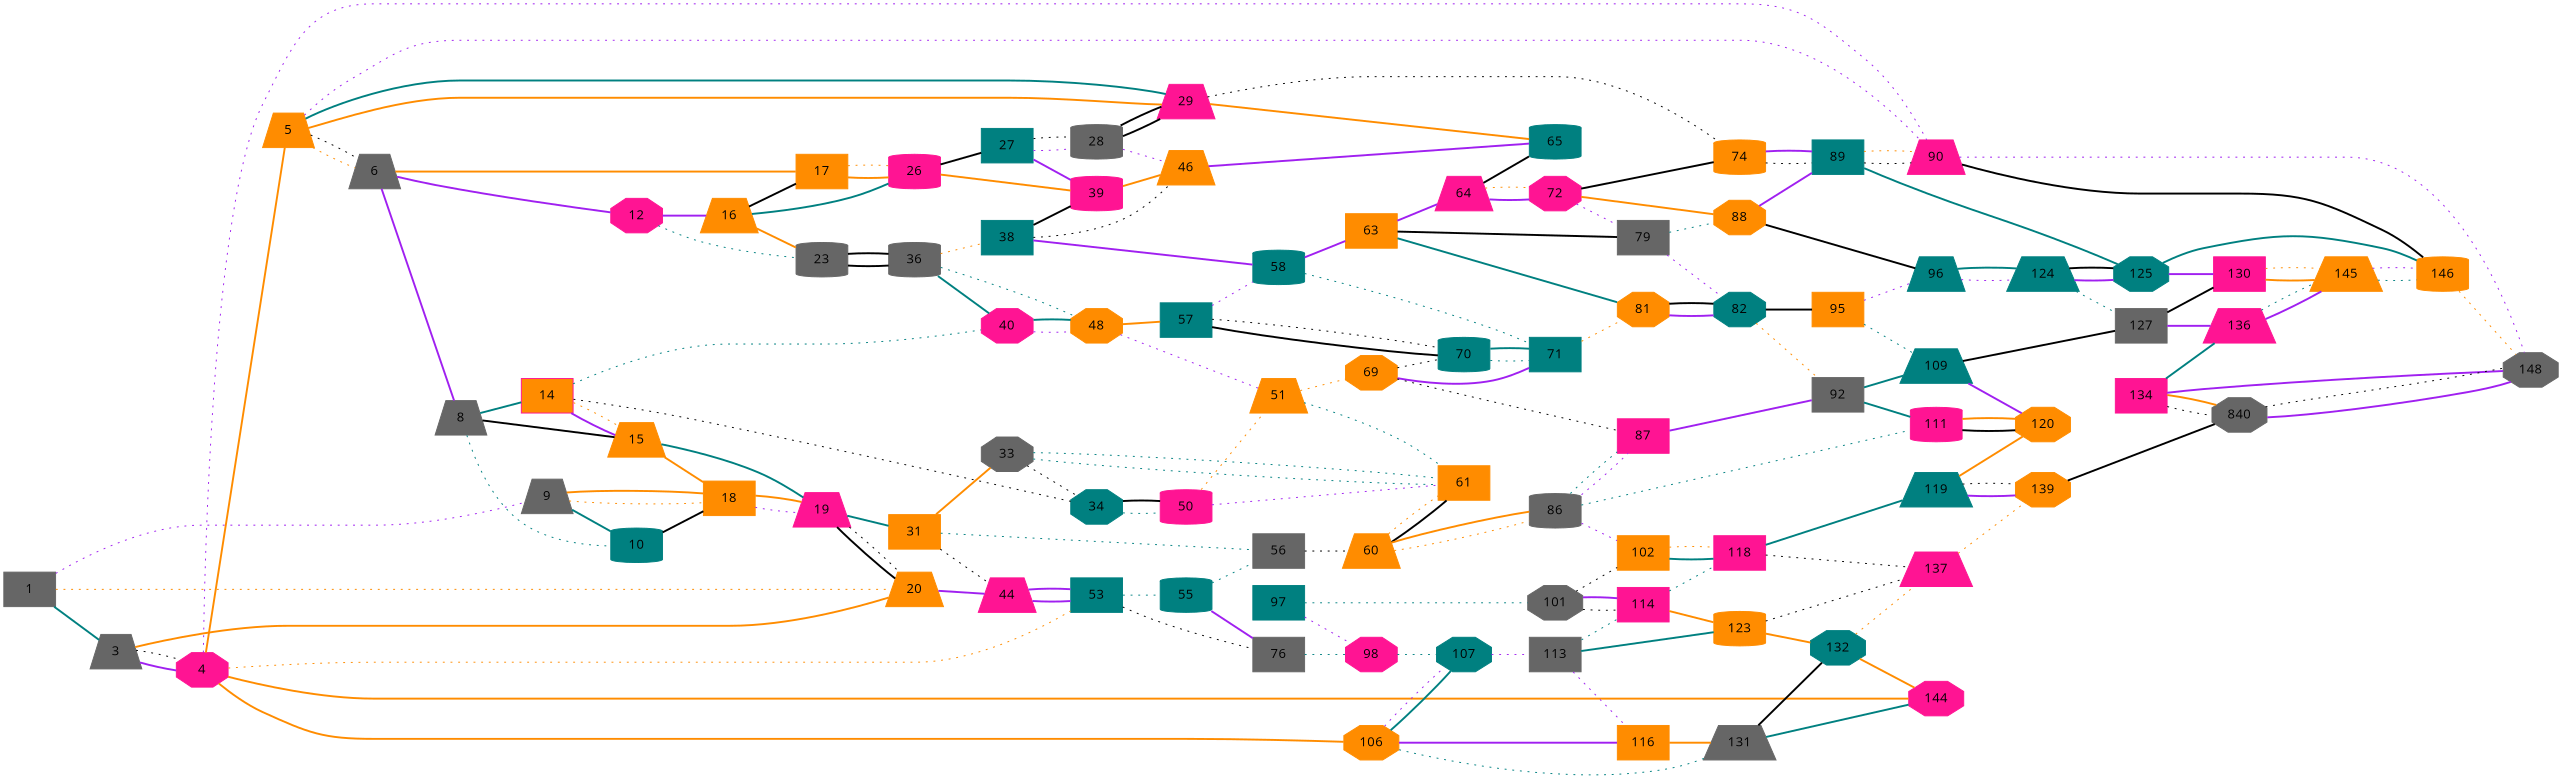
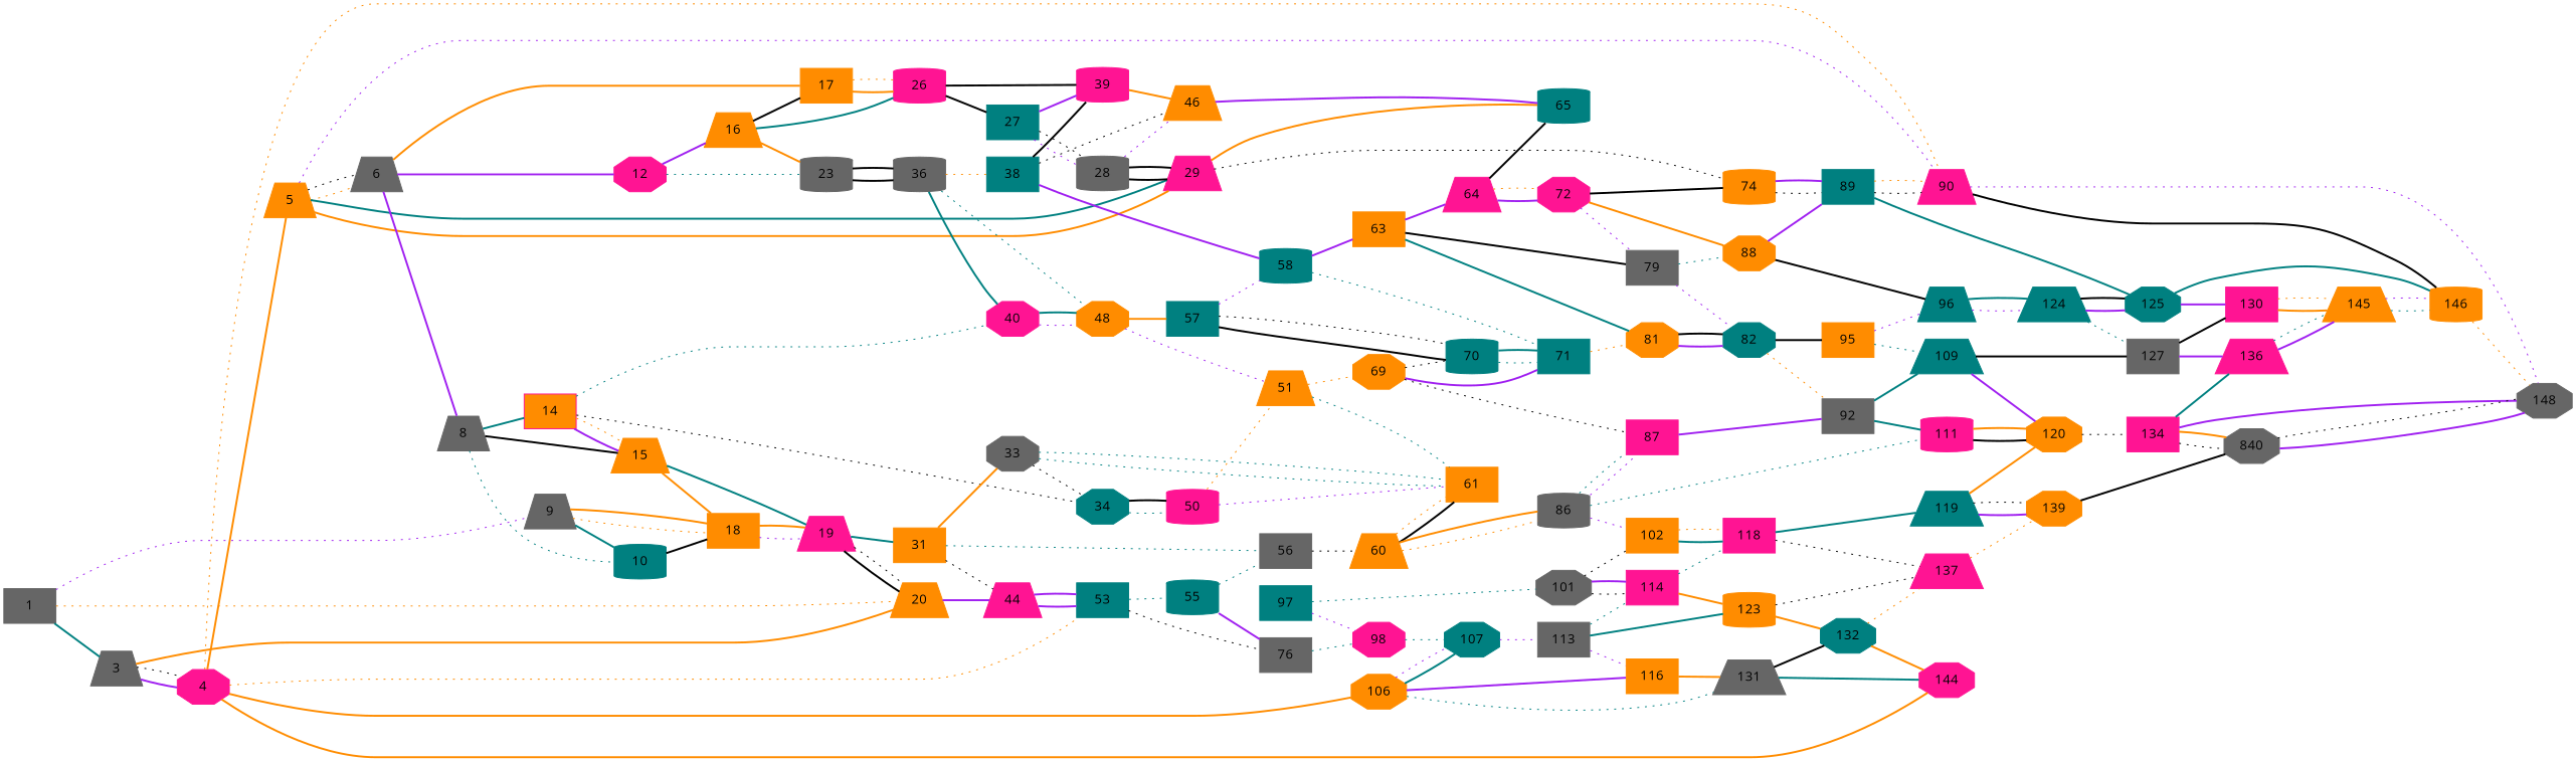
  graph {
    fontname="Open Sans"
    rankdir=LR
    node [color=darkorange fontname="Open Sans" shape=box style=filled]
    edge [color=purple fontname="Open Sans" style=bold]
    1 [color=gray40 super="+2"]
    3 [color=gray40 shape=trapezium]
    9 [color=gray40 shape=trapezium]
    20 [shape=trapezium super="+43"]
    4 [color=deeppink shape=octagon super="+105"]
    10 [color=teal shape=cylinder]
    18 [super="+21"]
    44 [color=deeppink shape=trapezium]
    5 [shape=trapezium]
    53 [color=teal super="+54"]
    90 [color=deeppink shape=trapezium super="+91"]
    106 [shape=octagon super="+115"]
    144 [color=deeppink shape=octagon super="+150"]
    6 [color=gray40 shape=trapezium super="+7"]
    29 [color=deeppink shape=trapezium super="+67"]
    55 [color=teal shape=cylinder super="+75"]
    76 [color=gray40 super="+77"]
    146 [shape=cylinder super="+147"]
    148 [color=gray40 shape=octagon super="+149"]
    107 [color=teal shape=octagon super="+112"]
    116
    131 [color=gray40 shape=trapezium super="+142"]
    8 [color=gray40 shape=trapezium super="+11"]
    12 [color=deeppink shape=octagon super="+13"]
    17
    65 [color=teal shape=cylinder]
    74 [shape=cylinder]
    15 [shape=trapezium super="+22"]
    14 [color=deeppink fillcolor=darkorange super="+35"]
    16 [shape=trapezium super="+24"]
    23 [color=gray40 shape=cylinder]
    26 [color=deeppink shape=cylinder super="+30"]
    19 [color=deeppink shape=trapezium super="+25"]
    34 [color=teal shape=octagon]
    40 [color=deeppink shape=octagon]
    36 [color=gray40 shape=cylinder super="+37"]
    50 [color=deeppink shape=cylinder]
    48 [shape=octagon super="+49"]
    31 [super="+32"]
    27 [color=teal super="+42"]
    39 [color=deeppink shape=cylinder super="+41"]
    33 [color=gray40 shape=octagon]
    56 [color=gray40 super="+59"]
    38 [color=teal super="+52"]
    28 [color=gray40 shape=cylinder super="+45"]
    46 [shape=trapezium super="+47"]
    89 [color=teal super="+94"]
    61 [super="+66"]
    60 [shape=trapezium]
    51 [shape=trapezium super="+68"]
    58 [color=teal shape=cylinder super="+62"]
    57 [color=teal]
    63 [super="+78"]
    71 [color=teal super="+80"]
    69 [shape=octagon super="+85"]
    70 [color=teal shape=cylinder]
    87 [color=deeppink]
    98 [color=deeppink shape=octagon super="+99"]
    86 [color=gray40 shape=cylinder super="+103"]
    64 [color=deeppink shape=trapezium]
    79 [color=gray40 super="+84"]
    81 [shape=octagon]
    102
    111 [color=deeppink shape=cylinder]
    72 [color=deeppink shape=octagon super="+73"]
    88 [shape=octagon super="+93"]
    82 [color=teal shape=octagon super="+83"]
    92 [color=gray40 super="+108"]
    96 [color=teal shape=trapezium]
    125 [color=teal shape=octagon super="+126"]
    95
    109 [color=teal shape=trapezium super="+110"]
    118 [color=deeppink super="+122"]
    120 [shape=octagon super="+128"]
    124 [color=teal shape=trapezium]
    130 [color=deeppink]
    127 [color=gray40 super="+129"]
    97 [color=teal super="+100"]
    101 [color=gray40 shape=octagon]
    114 [color=deeppink super="+121"]
    113 [color=gray40 super="+117"]
    123 [shape=cylinder super="+133"]
    119 [color=teal shape=trapezium]
    137 [color=deeppink shape=trapezium super="+138"]
    132 [color=teal shape=octagon super="+143"]
    134 [color=deeppink super="+135"]
    136 [color=deeppink shape=trapezium]
    139 [shape=octagon super="+141"]
    n89 [color=gray40 label=840 shape=octagon]
    145 [shape=trapezium]
    1 -- 3 [color=teal]
    1 -- 9 [style=dotted]
    1 -- 20 [color=darkorange style=dotted]
    3 -- 20 [color=darkorange]
    3 -- 4
    3 -- 4 [color=black style=dotted]
    9 -- 10 [color=teal]
    9 -- 18 [color=darkorange style=dotted]
    9 -- 18 [color=darkorange]
    20 -- 44
    4 -- 5 [color=darkorange]
    4 -- 53 [color=darkorange style=dotted]
-   4 -- 90 [style=dotted]
+   4 -- 90 [color=darkorange style=dotted]
    4 -- 106 [color=darkorange]
    4 -- 144 [color=darkorange]
    10 -- 18 [color=black]
    18 -- 19 [style=dotted]
    18 -- 19 [color=darkorange]
    44 -- 53
    44 -- 53
    5 -- 90 [style=dotted]
    5 -- 6 [color=darkorange style=dotted]
    5 -- 6 [color=black style=dotted]
    5 -- 29 [color=darkorange]
    5 -- 29 [color=teal]
    53 -- 55 [color=teal style=dotted]
    53 -- 76 [color=black style=dotted]
    90 -- 146 [color=black]
    90 -- 148 [style=dotted]
    106 -- 107 [color=teal]
    106 -- 107 [style=dotted]
    106 -- 116
    106 -- 131 [color=teal style=dotted]
    6 -- 8
    6 -- 12
    6 -- 17 [color=darkorange]
    29 -- 65 [color=darkorange]
    29 -- 74 [color=black style=dotted]
    55 -- 76
    55 -- 56 [color=teal style=dotted weight=2]
    76 -- 98 [color=teal style=dotted]
    146 -- 148 [color=darkorange style=dotted]
    107 -- 113 [style=dotted]
    116 -- 131 [color=darkorange]
    131 -- 144 [color=teal]
    131 -- 132 [color=black]
    8 -- 10 [color=teal style=dotted]
    8 -- 15 [color=black]
    8 -- 14 [color=teal]
    12 -- 16
    12 -- 23 [color=teal style=dotted]
    17 -- 26 [color=darkorange]
    17 -- 26 [color=darkorange style=dotted]
    74 -- 89 [color=black style=dotted]
    74 -- 89
    15 -- 18 [color=darkorange]
    15 -- 19 [color=teal]
    14 -- 15
    14 -- 15 [color=darkorange style=dotted]
    14 -- 34 [color=black style=dotted]
    14 -- 40 [color=teal style=dotted]
    16 -- 17 [color=black]
    16 -- 23 [color=darkorange]
    16 -- 26 [color=teal]
    23 -- 36 [color=black]
    23 -- 36 [color=black]
    26 -- 27 [color=black]
-   26 -- 39 [color=darkorange]
+   26 -- 39 [color=black]
    19 -- 20 [color=black]
    19 -- 20 [color=black style=dotted]
    19 -- 31 [color=teal]
    34 -- 50 [color=teal style=dotted]
    34 -- 50 [color=black]
    40 -- 48 [style=dotted]
    40 -- 48 [color=teal]
    36 -- 40 [color=teal]
    36 -- 48 [color=teal style=dotted]
    36 -- 38 [color=darkorange style=dotted]
    50 -- 61 [style=dotted]
    50 -- 51 [color=darkorange style=dotted]
    48 -- 51 [style=dotted]
    48 -- 57 [color=darkorange]
    31 -- 44 [color=black style=dotted]
    31 -- 33 [color=darkorange]
    31 -- 56 [color=teal style=dotted]
    27 -- 39
    27 -- 28 [style=dotted]
    27 -- 28 [color=black style=dotted]
    39 -- 46 [color=darkorange]
    33 -- 34 [color=black style=dotted]
    33 -- 61 [color=teal style=dotted]
    33 -- 61 [color=teal style=dotted]
    56 -- 60 [color=black style=dotted]
    38 -- 39 [color=black]
    38 -- 46 [color=black style=dotted]
    38 -- 58
    28 -- 29 [color=black]
    28 -- 29 [color=black]
    28 -- 46 [style=dotted]
    46 -- 65
    89 -- 90 [color=black style=dotted]
    89 -- 90 [color=darkorange style=dotted]
    89 -- 125 [color=teal]
    60 -- 61 [color=black]
    60 -- 61 [color=darkorange style=dotted]
    60 -- 86 [color=darkorange style=dotted]
    60 -- 86 [color=darkorange]
    51 -- 61 [color=teal style=dotted]
    51 -- 69 [color=darkorange style=dotted]
    58 -- 63
    58 -- 71 [color=teal style=dotted]
    57 -- 58 [style=dotted]
    57 -- 70 [color=black]
    57 -- 70 [color=black style=dotted]
    63 -- 64
    63 -- 79 [color=black]
    63 -- 81 [color=teal]
    71 -- 81 [color=darkorange style=dotted]
    69 -- 71
    69 -- 70 [color=black style=dotted]
    69 -- 87 [color=black style=dotted]
    70 -- 71 [color=teal style=dotted]
    70 -- 71 [color=teal]
    87 -- 92
    98 -- 107 [color=teal style=dotted]
    86 -- 87 [style=dotted]
    86 -- 87 [color=teal style=dotted]
    86 -- 102 [style=dotted]
    86 -- 111 [color=teal style=dotted]
    64 -- 65 [color=black]
    64 -- 72
    64 -- 72 [color=darkorange style=dotted]
    79 -- 88 [color=teal style=dotted]
    79 -- 82 [style=dotted]
    81 -- 82
    81 -- 82 [color=black]
    102 -- 118 [color=teal]
    102 -- 118 [color=darkorange style=dotted]
    111 -- 120 [color=black]
    111 -- 120 [color=darkorange]
    72 -- 74 [color=black]
    72 -- 79 [style=dotted]
    72 -- 88 [color=darkorange]
    88 -- 89
    88 -- 96 [color=black]
    82 -- 92 [color=darkorange style=dotted]
    82 -- 95 [color=black]
    92 -- 111 [color=teal]
    92 -- 109 [color=teal]
    96 -- 124 [style=dotted]
    96 -- 124 [color=teal]
    125 -- 146 [color=teal]
    125 -- 130
    95 -- 96 [style=dotted]
    95 -- 109 [color=teal style=dotted]
    109 -- 120
    109 -- 127 [color=black]
    118 -- 119 [color=teal]
    118 -- 137 [color=black style=dotted]
+   120 -- 134 [color=black style=dotted]
    124 -- 125
    124 -- 125 [color=black]
    124 -- 127 [color=teal style=dotted]
    130 -- 145 [color=darkorange]
    130 -- 145 [color=darkorange style=dotted]
    127 -- 130 [color=black]
    127 -- 136
    97 -- 98 [style=dotted]
    97 -- 101 [color=teal style=dotted]
    101 -- 102 [color=black style=dotted]
    101 -- 114 [color=black style=dotted]
    101 -- 114
    114 -- 118 [color=teal style=dotted]
    114 -- 123 [color=darkorange]
    113 -- 116 [style=dotted]
    113 -- 114 [color=teal style=dotted]
    113 -- 123 [color=teal]
    123 -- 137 [color=black style=dotted]
    123 -- 132 [color=darkorange]
    119 -- 120 [color=darkorange]
    119 -- 139
    119 -- 139 [color=black style=dotted]
    137 -- 139 [color=darkorange style=dotted]
    132 -- 144 [color=darkorange]
    132 -- 137 [color=darkorange style=dotted]
    134 -- 148
    134 -- 136 [color=teal]
    134 -- n89 [color=black style=dotted]
    134 -- n89 [color=darkorange]
    136 -- 145
    136 -- 145 [color=teal style=dotted]
    139 -- n89 [color=black]
    n89 -- 148
    n89 -- 148 [color=black style=dotted]
    145 -- 146 [color=teal style=dotted]
    145 -- 146 [style=dotted]
  }
